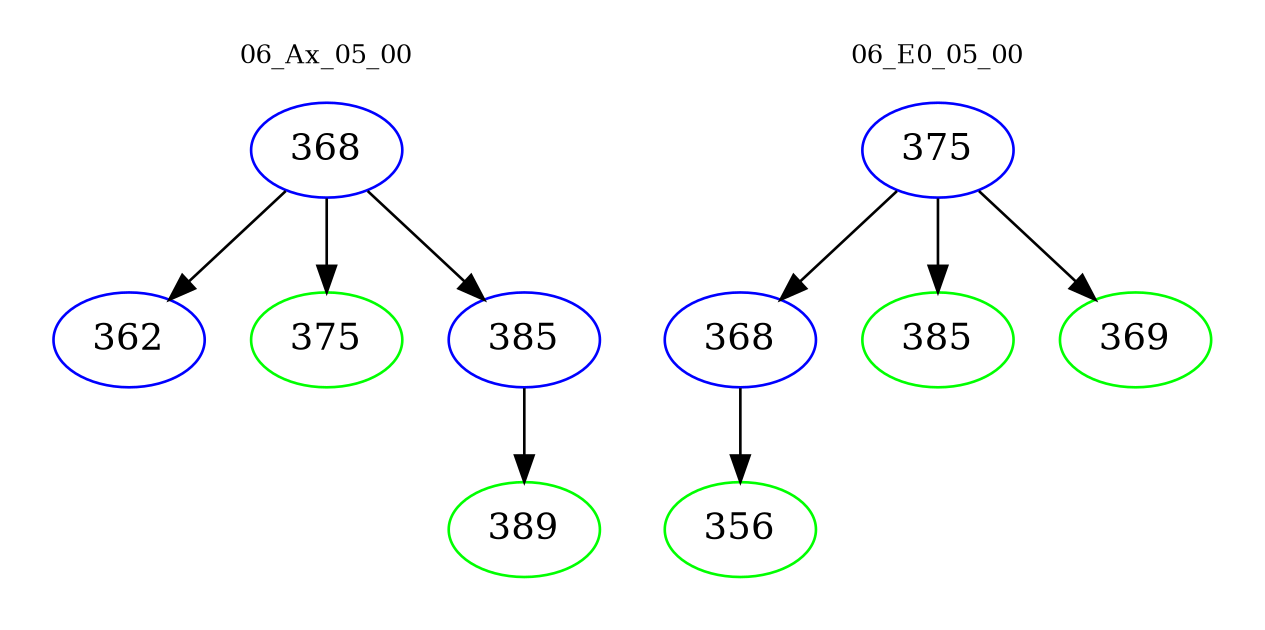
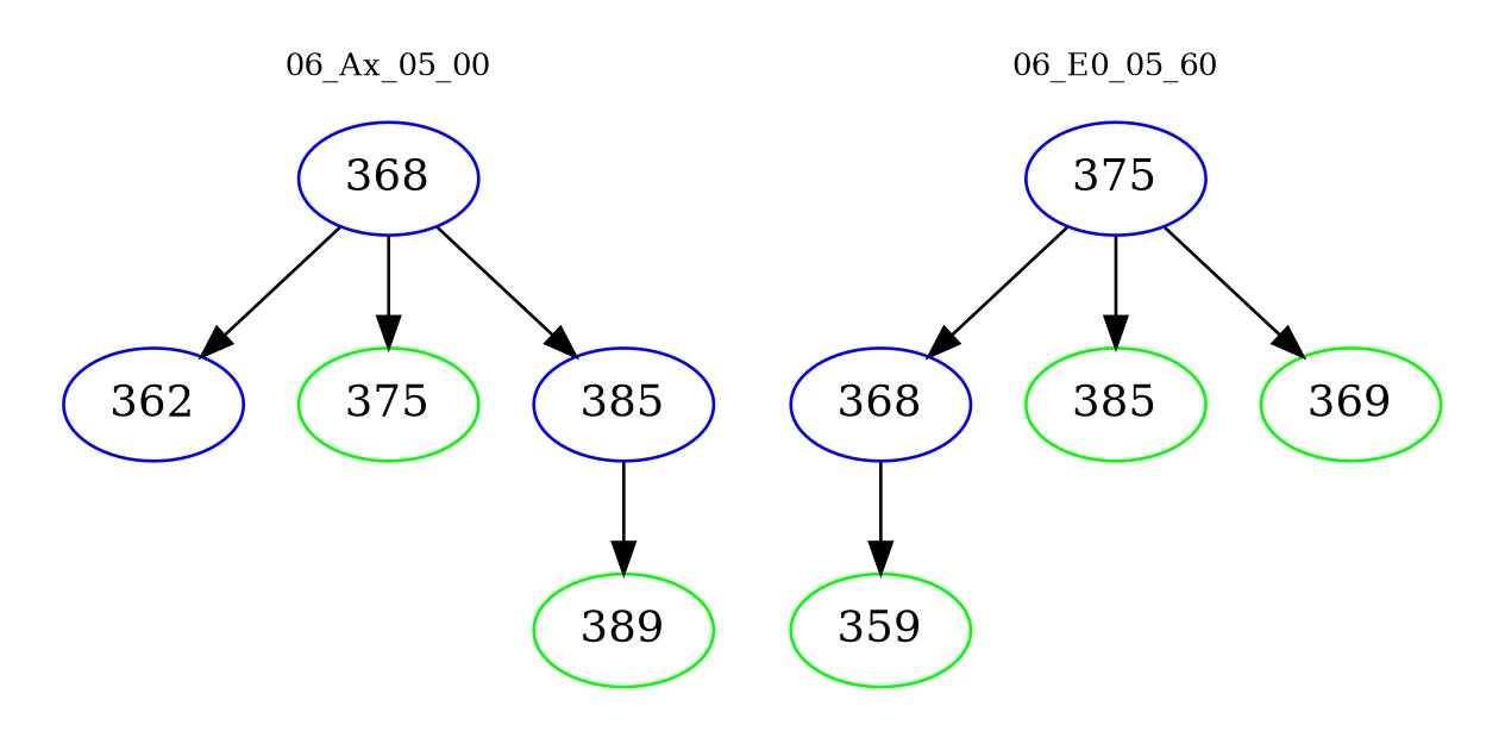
  digraph {
    node [color=blue]
    edge [color=black]
    n1 [label=368]
    n2 [label=362]
    n3 [color=green label=375]
    n4 [label=385]
    n5 [color=green label=389]
    n6 [label=375]
    n7 [label=368]
    n8 [color=green label=385]
    n9 [color=green label=369]
-   n10 [color=green label=356]
+   n10 [color=green label=359]
    subgraph cluster_1 {
      color=white
      fontsize=10
      label="06_Ax_05_00"
      n1
      n2
      n3
      n4
      n5
    }
    subgraph cluster_2 {
      color=white
      fontsize=10
-     label="06_E0_05_00"
+     label="06_E0_05_60"
      n6
      n7
      n8
      n9
      n10
    }
    n1 -> n2
    n1 -> n3
    n1 -> n4
    n4 -> n5
    n6 -> n7
    n6 -> n8
    n6 -> n9
    n7 -> n10
  }
